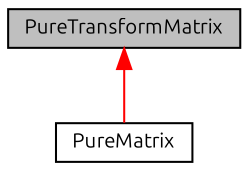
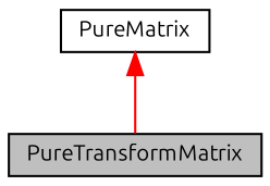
  digraph {
    fontname=Ubuntu
    node [color=black fontname=Ubuntu fontsize=10 shape=record style=filled]
    n1 [fillcolor=grey75 fontcolor=black height=0.2 label=PureTransformMatrix width=0.4]
    n2 [fillcolor=white height=0.2 label=PureMatrix width=0.4]
-   n1 -> n2 [color=red dir=back fontname=Ubuntu fontsize=10 labelfontname=Helvetica labelfontsize=10 style=solid]
+   n2 -> n1 [color=red dir=back fontname=Ubuntu fontsize=10 labelfontname=Helvetica labelfontsize=10 style=solid]
  }
